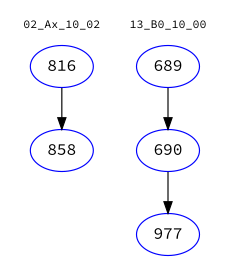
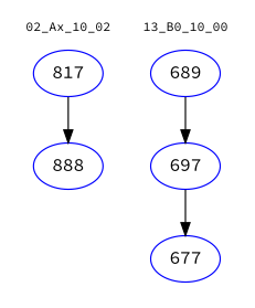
  digraph {
    fontname="Source Code Pro"
    node [color=blue fontname="Source Code Pro"]
    edge [color=black fontname="Source Code Pro"]
-   n1 [label=816]
-   n2 [label=858]
+   n1 [label=817]
+   n2 [label=888]
    n3 [label=689]
-   n4 [label=977]
-   n5 [label=690]
+   n4 [label=677]
+   n5 [label=697]
    subgraph cluster_1 {
      color=white
      fontsize=10
      label="02_Ax_10_02"
      n1
      n2
    }
    subgraph cluster_2 {
      color=white
      fontsize=10
      label="13_B0_10_00"
      n3
      n4
      n5
    }
    n1 -> n2
    n3 -> n5
    n5 -> n4
  }
